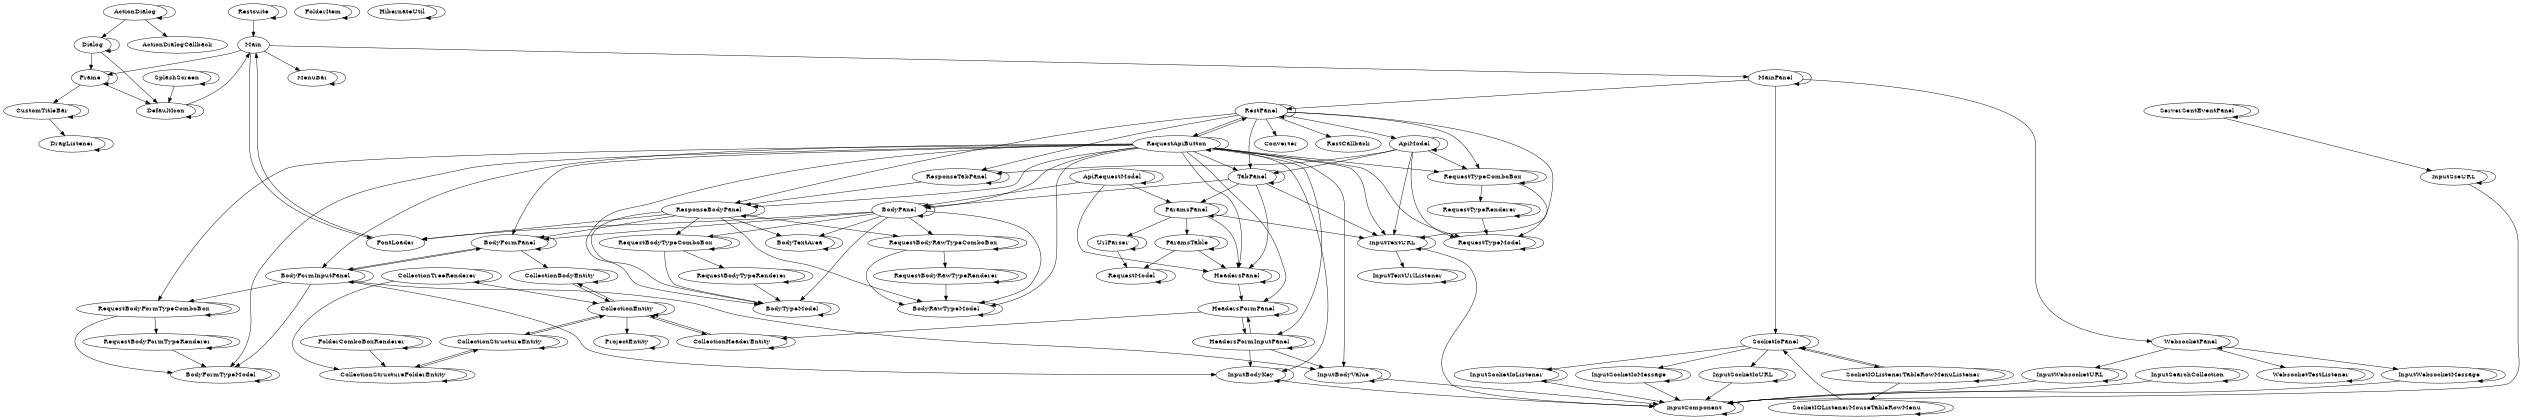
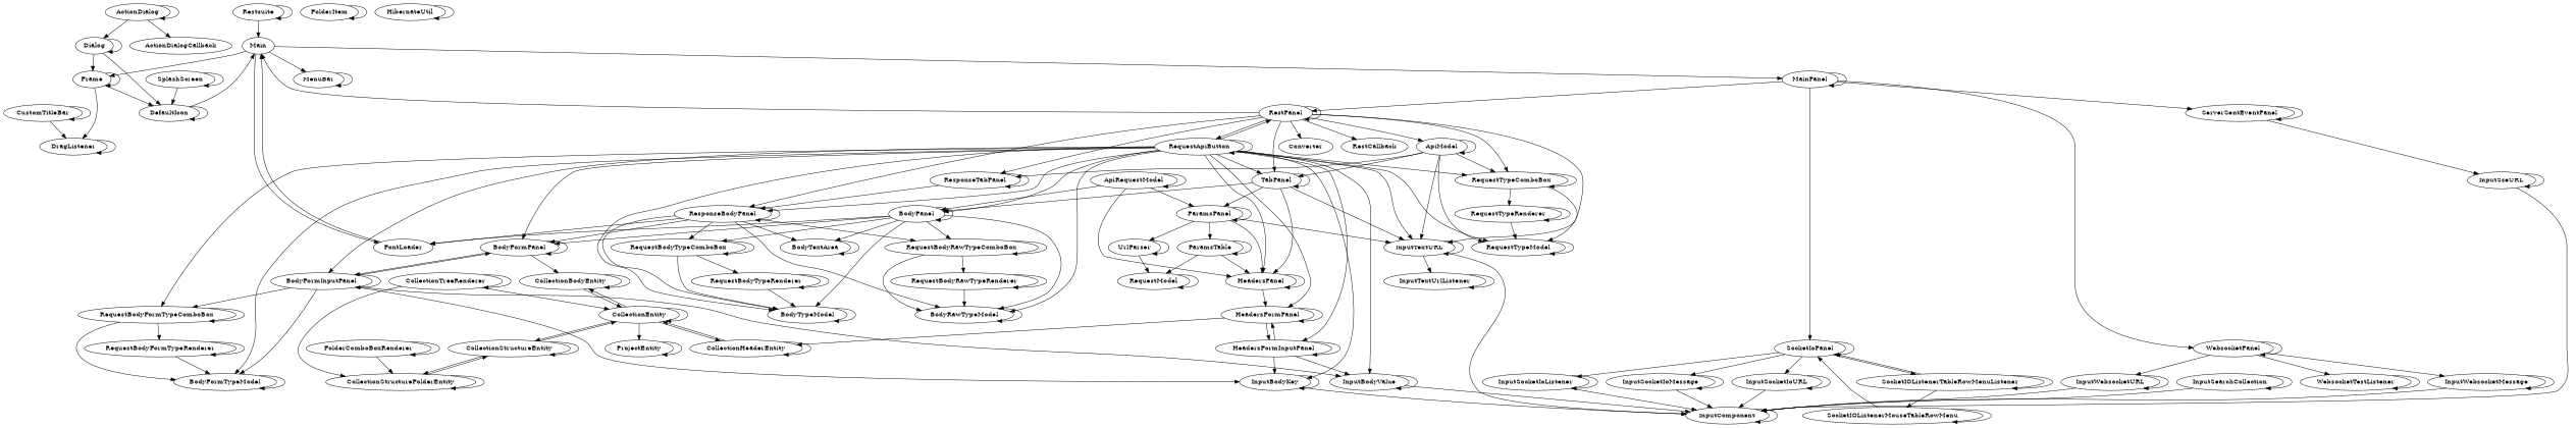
  digraph {
    Main
    MainPanel
    MenuBar
    Frame
    FontLoader
    SocketIoPanel
    ServerSentEventPanel
    WebsocketPanel
    RestPanel
    CustomTitleBar
    DefaultIcon
    Restsuite
    InputSocketIoListener
    InputSocketIoMessage
    InputSocketIoURL
    SocketIOListenerTableRowMenuListener
    InputSseURL
    InputWebsocketMessage
    InputWebsocketURL
    WebsocketTestListener
    RequestApiButton
    TabPanel
    RequestTypeComboBox
    ResponseBodyPanel
    InputTextURL
    ApiModel
    Converter
    RestCallback
    ResponseTabPanel
    DragListener
    InputComponent
    SocketIOListenerMouseTableRowMenu
    RequestBodyFormTypeComboBox
    BodyFormTypeModel
    BodyFormPanel
    BodyFormInputPanel
    RequestTypeModel
    InputBodyValue
    InputBodyKey
    HeadersFormPanel
    HeadersPanel
    HeadersFormInputPanel
    BodyPanel
    BodyRawTypeModel
    BodyTypeModel
    ParamsPanel
    RequestTypeRenderer
    RequestBodyRawTypeComboBox
    RequestBodyTypeComboBox
    BodyTextArea
    InputTextUrlListener
    RequestBodyFormTypeRenderer
    CollectionBodyEntity
    CollectionHeaderEntity
    CollectionEntity
    RequestBodyRawTypeRenderer
    RequestBodyTypeRenderer
    ParamsTable
    UrlParser
    RequestModel
    ProjectEntity
    CollectionStructureEntity
    ActionDialog
    ActionDialogCallback
    Dialog
    InputSearchCollection
    CollectionStructureFolderEntity
    ApiRequestModel
    SplashScreen
    FolderItem
    CollectionTreeRenderer
    FolderComboBoxRenderer
    HibernateUtil
    Main -> MainPanel
    Main -> MenuBar
    Main -> Frame
    Main -> FontLoader
    MainPanel -> MainPanel
    MainPanel -> SocketIoPanel
+   MainPanel -> ServerSentEventPanel
    MainPanel -> WebsocketPanel
    MainPanel -> RestPanel
    MenuBar -> MenuBar
    Frame -> Frame
-   Frame -> CustomTitleBar
+   Frame -> DragListener
    Frame -> DefaultIcon
    FontLoader -> Main
    SocketIoPanel -> SocketIoPanel
    SocketIoPanel -> InputSocketIoListener
    SocketIoPanel -> InputSocketIoMessage
    SocketIoPanel -> InputSocketIoURL
    SocketIoPanel -> SocketIOListenerTableRowMenuListener
    ServerSentEventPanel -> ServerSentEventPanel
    ServerSentEventPanel -> InputSseURL
    WebsocketPanel -> WebsocketPanel
    WebsocketPanel -> InputWebsocketMessage
    WebsocketPanel -> InputWebsocketURL
    WebsocketPanel -> WebsocketTestListener
+   RestPanel -> Main
    RestPanel -> RestPanel
    RestPanel -> RequestApiButton
    RestPanel -> TabPanel
    RestPanel -> RequestTypeComboBox
    RestPanel -> ResponseBodyPanel
    RestPanel -> InputTextURL
    RestPanel -> ApiModel
    RestPanel -> Converter
    RestPanel -> RestCallback
    RestPanel -> ResponseTabPanel
    CustomTitleBar -> CustomTitleBar
    CustomTitleBar -> DragListener
    DefaultIcon -> Main
    DefaultIcon -> DefaultIcon
    Restsuite -> Main
    Restsuite -> Restsuite
    InputSocketIoListener -> InputSocketIoListener
    InputSocketIoListener -> InputComponent
    InputSocketIoMessage -> InputSocketIoMessage
    InputSocketIoMessage -> InputComponent
    InputSocketIoURL -> InputSocketIoURL
    InputSocketIoURL -> InputComponent
    SocketIOListenerTableRowMenuListener -> SocketIoPanel
    SocketIOListenerTableRowMenuListener -> SocketIOListenerTableRowMenuListener
    SocketIOListenerTableRowMenuListener -> SocketIOListenerMouseTableRowMenu
    InputSseURL -> InputSseURL
    InputSseURL -> InputComponent
    InputWebsocketMessage -> InputWebsocketMessage
    InputWebsocketMessage -> InputComponent
    InputWebsocketURL -> InputWebsocketURL
    InputWebsocketURL -> InputComponent
    WebsocketTestListener -> WebsocketTestListener
    RequestApiButton -> RestPanel
    RequestApiButton -> RequestApiButton
    RequestApiButton -> TabPanel
    RequestApiButton -> RequestTypeComboBox
    RequestApiButton -> ResponseBodyPanel
    RequestApiButton -> InputTextURL
    RequestApiButton -> RequestBodyFormTypeComboBox
    RequestApiButton -> BodyFormTypeModel
    RequestApiButton -> BodyFormPanel
    RequestApiButton -> BodyFormInputPanel
    RequestApiButton -> RequestTypeModel
    RequestApiButton -> InputBodyValue
    RequestApiButton -> InputBodyKey
    RequestApiButton -> HeadersFormPanel
    RequestApiButton -> HeadersPanel
    RequestApiButton -> HeadersFormInputPanel
    RequestApiButton -> BodyPanel
    RequestApiButton -> BodyRawTypeModel
    RequestApiButton -> BodyTypeModel
    TabPanel -> TabPanel
    TabPanel -> InputTextURL
    TabPanel -> HeadersPanel
    TabPanel -> BodyPanel
    TabPanel -> ParamsPanel
    RequestTypeComboBox -> RequestTypeComboBox
    RequestTypeComboBox -> RequestTypeModel
    RequestTypeComboBox -> RequestTypeRenderer
    ResponseBodyPanel -> FontLoader
    ResponseBodyPanel -> ResponseBodyPanel
    ResponseBodyPanel -> BodyFormPanel
    ResponseBodyPanel -> BodyRawTypeModel
    ResponseBodyPanel -> BodyTypeModel
    ResponseBodyPanel -> RequestBodyRawTypeComboBox
    ResponseBodyPanel -> RequestBodyTypeComboBox
    ResponseBodyPanel -> BodyTextArea
    InputTextURL -> InputTextURL
    InputTextURL -> InputComponent
    InputTextURL -> InputTextUrlListener
    ApiModel -> TabPanel
    ApiModel -> RequestTypeComboBox
    ApiModel -> InputTextURL
    ApiModel -> ApiModel
    ApiModel -> ResponseTabPanel
    ApiModel -> RequestTypeModel
    ResponseTabPanel -> ResponseBodyPanel
    ResponseTabPanel -> ResponseTabPanel
    DragListener -> DragListener
    InputComponent -> InputComponent
    SocketIOListenerMouseTableRowMenu -> SocketIoPanel
    SocketIOListenerMouseTableRowMenu -> SocketIOListenerMouseTableRowMenu
    RequestBodyFormTypeComboBox -> RequestBodyFormTypeComboBox
    RequestBodyFormTypeComboBox -> BodyFormTypeModel
    RequestBodyFormTypeComboBox -> RequestBodyFormTypeRenderer
    BodyFormTypeModel -> BodyFormTypeModel
    BodyFormPanel -> BodyFormPanel
    BodyFormPanel -> BodyFormInputPanel
    BodyFormPanel -> CollectionBodyEntity
    BodyFormInputPanel -> RequestBodyFormTypeComboBox
    BodyFormInputPanel -> BodyFormTypeModel
    BodyFormInputPanel -> BodyFormPanel
    BodyFormInputPanel -> BodyFormInputPanel
    BodyFormInputPanel -> InputBodyValue
    BodyFormInputPanel -> InputBodyKey
    RequestTypeModel -> RequestTypeModel
    InputBodyValue -> InputComponent
    InputBodyValue -> InputBodyValue
    InputBodyKey -> InputComponent
    InputBodyKey -> InputBodyKey
    HeadersFormPanel -> HeadersFormPanel
    HeadersFormPanel -> HeadersFormInputPanel
    HeadersFormPanel -> CollectionHeaderEntity
    HeadersPanel -> HeadersFormPanel
    HeadersPanel -> HeadersPanel
    HeadersFormInputPanel -> InputBodyValue
    HeadersFormInputPanel -> InputBodyKey
    HeadersFormInputPanel -> HeadersFormPanel
    HeadersFormInputPanel -> HeadersFormInputPanel
    BodyPanel -> FontLoader
    BodyPanel -> BodyFormPanel
    BodyPanel -> BodyPanel
    BodyPanel -> BodyRawTypeModel
    BodyPanel -> BodyTypeModel
    BodyPanel -> RequestBodyRawTypeComboBox
    BodyPanel -> RequestBodyTypeComboBox
    BodyPanel -> BodyTextArea
    BodyRawTypeModel -> BodyRawTypeModel
    BodyTypeModel -> BodyTypeModel
    ParamsPanel -> InputTextURL
    ParamsPanel -> HeadersPanel
    ParamsPanel -> ParamsPanel
    ParamsPanel -> ParamsTable
    ParamsPanel -> UrlParser
    RequestTypeRenderer -> RequestTypeModel
    RequestTypeRenderer -> RequestTypeRenderer
    RequestBodyRawTypeComboBox -> BodyRawTypeModel
    RequestBodyRawTypeComboBox -> RequestBodyRawTypeComboBox
    RequestBodyRawTypeComboBox -> RequestBodyRawTypeRenderer
    RequestBodyTypeComboBox -> BodyTypeModel
    RequestBodyTypeComboBox -> RequestBodyTypeComboBox
    RequestBodyTypeComboBox -> RequestBodyTypeRenderer
    BodyTextArea -> BodyTextArea
    InputTextUrlListener -> InputTextUrlListener
    RequestBodyFormTypeRenderer -> BodyFormTypeModel
    RequestBodyFormTypeRenderer -> RequestBodyFormTypeRenderer
    CollectionBodyEntity -> CollectionBodyEntity
    CollectionBodyEntity -> CollectionEntity
    CollectionHeaderEntity -> CollectionHeaderEntity
    CollectionHeaderEntity -> CollectionEntity
    CollectionEntity -> CollectionBodyEntity
    CollectionEntity -> CollectionHeaderEntity
    CollectionEntity -> CollectionEntity
    CollectionEntity -> ProjectEntity
    CollectionEntity -> CollectionStructureEntity
    RequestBodyRawTypeRenderer -> BodyRawTypeModel
    RequestBodyRawTypeRenderer -> RequestBodyRawTypeRenderer
    RequestBodyTypeRenderer -> BodyTypeModel
    RequestBodyTypeRenderer -> RequestBodyTypeRenderer
    ParamsTable -> HeadersPanel
    ParamsTable -> ParamsTable
    ParamsTable -> RequestModel
    UrlParser -> UrlParser
    UrlParser -> RequestModel
    RequestModel -> RequestModel
    ProjectEntity -> ProjectEntity
    CollectionStructureEntity -> CollectionEntity
    CollectionStructureEntity -> CollectionStructureEntity
    CollectionStructureEntity -> CollectionStructureFolderEntity
    ActionDialog -> ActionDialog
    ActionDialog -> ActionDialogCallback
    ActionDialog -> Dialog
    Dialog -> Frame
    Dialog -> DefaultIcon
    Dialog -> Dialog
    InputSearchCollection -> InputComponent
    InputSearchCollection -> InputSearchCollection
    CollectionStructureFolderEntity -> CollectionStructureEntity
    CollectionStructureFolderEntity -> CollectionStructureFolderEntity
    ApiRequestModel -> HeadersPanel
    ApiRequestModel -> BodyPanel
    ApiRequestModel -> ParamsPanel
    ApiRequestModel -> ApiRequestModel
    SplashScreen -> DefaultIcon
    SplashScreen -> SplashScreen
    FolderItem -> FolderItem
    CollectionTreeRenderer -> CollectionEntity
    CollectionTreeRenderer -> CollectionStructureFolderEntity
    CollectionTreeRenderer -> CollectionTreeRenderer
    FolderComboBoxRenderer -> CollectionStructureFolderEntity
    FolderComboBoxRenderer -> FolderComboBoxRenderer
    HibernateUtil -> HibernateUtil
  }
